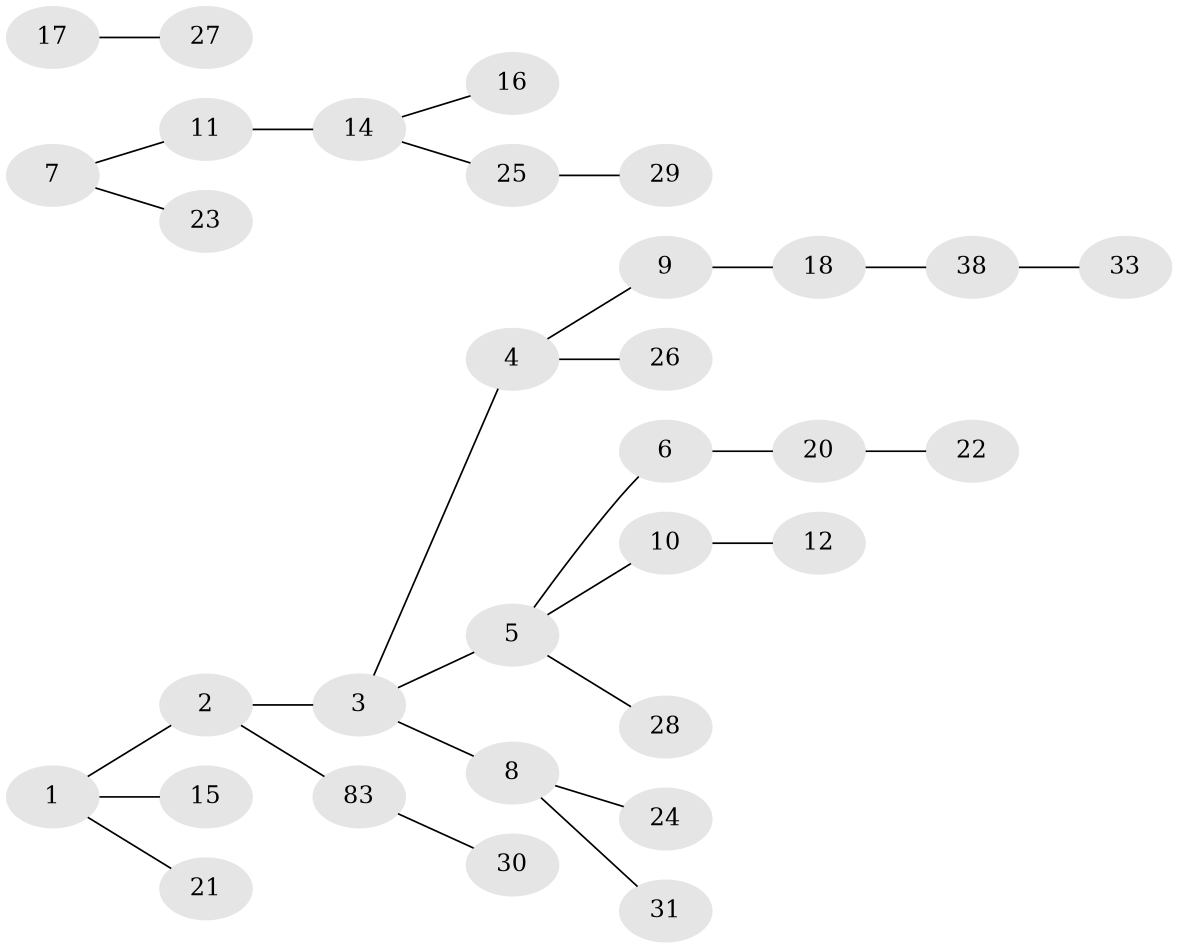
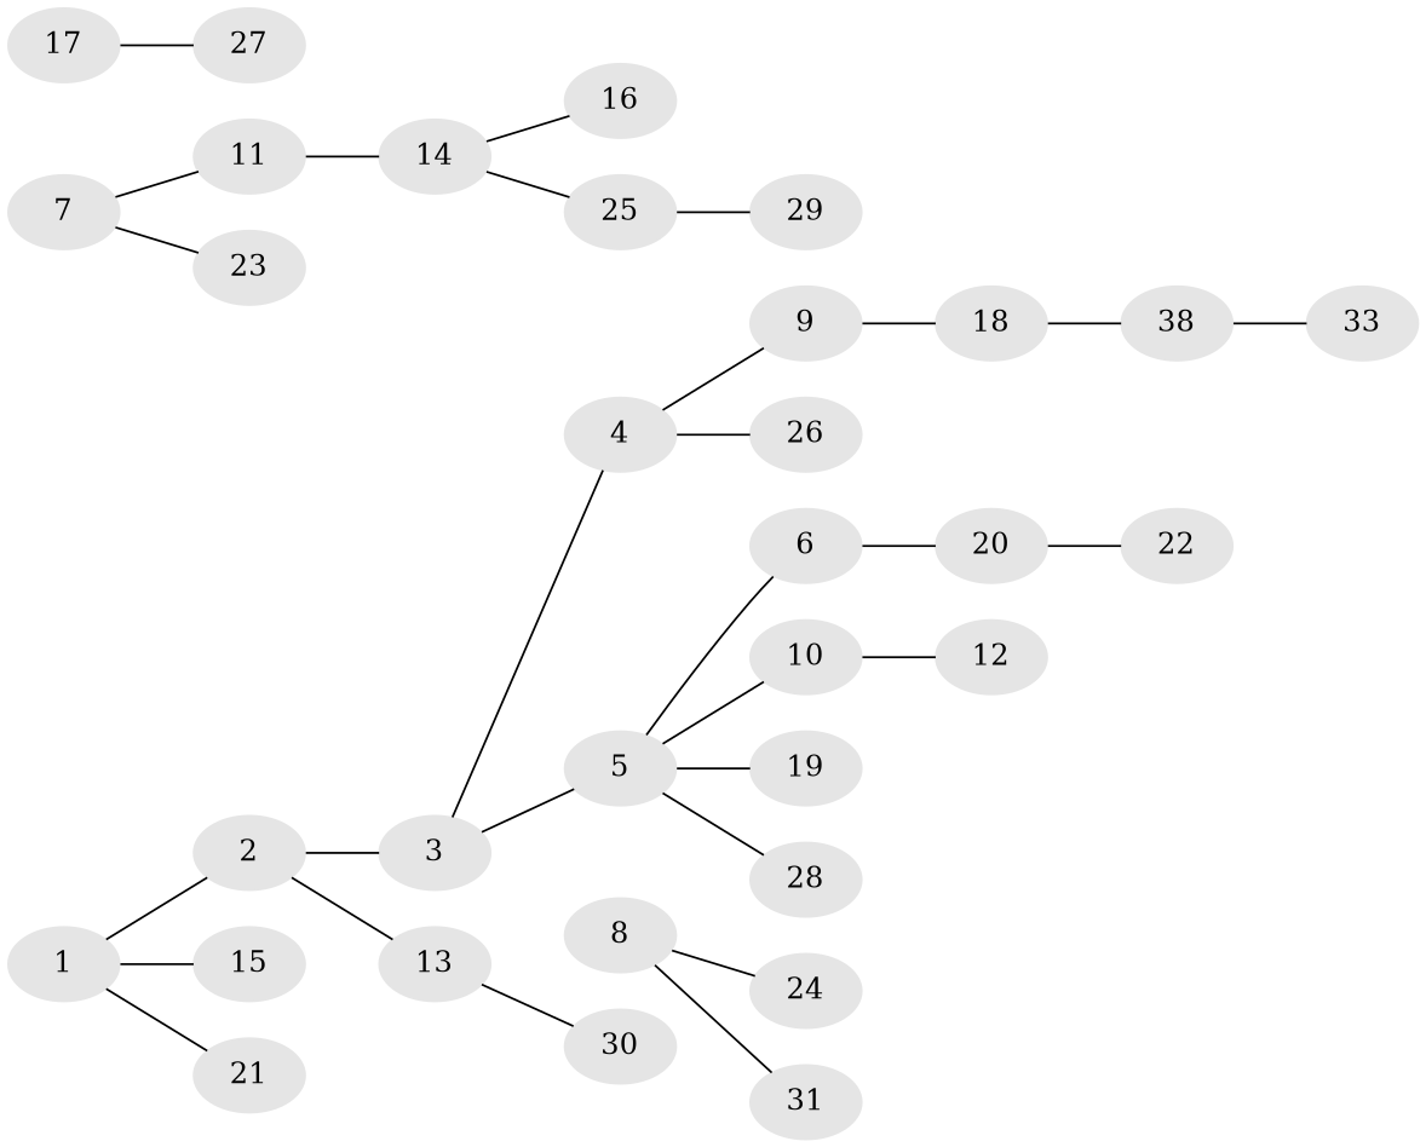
  graph {
    rankdir=LR
    node [color=gray90 style=filled]
    edge [weight=1.0]
    1
    2
    15
    21
    3
-   13 [label=83]
+   13
    4
    5
    8
    7
    11
    23
    30
    9
    26
    6
    10
+   19
    28
    24
    31
    18
    20
    12
    22
    14
    n27 [label=38]
    16
    25
    17
    27
    29
    33
    1 -- 2
    1 -- 15
    1 -- 21
    2 -- 3 [weight=2.0]
    2 -- 13
    3 -- 4
    3 -- 5
-   3 -- 8
    13 -- 30
    4 -- 9
    4 -- 26 [weight=4.0]
    5 -- 6
    5 -- 10
+   5 -- 19
    5 -- 28
    8 -- 24
    8 -- 31
    7 -- 11
    7 -- 23
    11 -- 14
    9 -- 18
    6 -- 20
    10 -- 12
    18 -- n27
    20 -- 22
    14 -- 16
    14 -- 25
    n27 -- 33
    25 -- 29
    17 -- 27
  }
